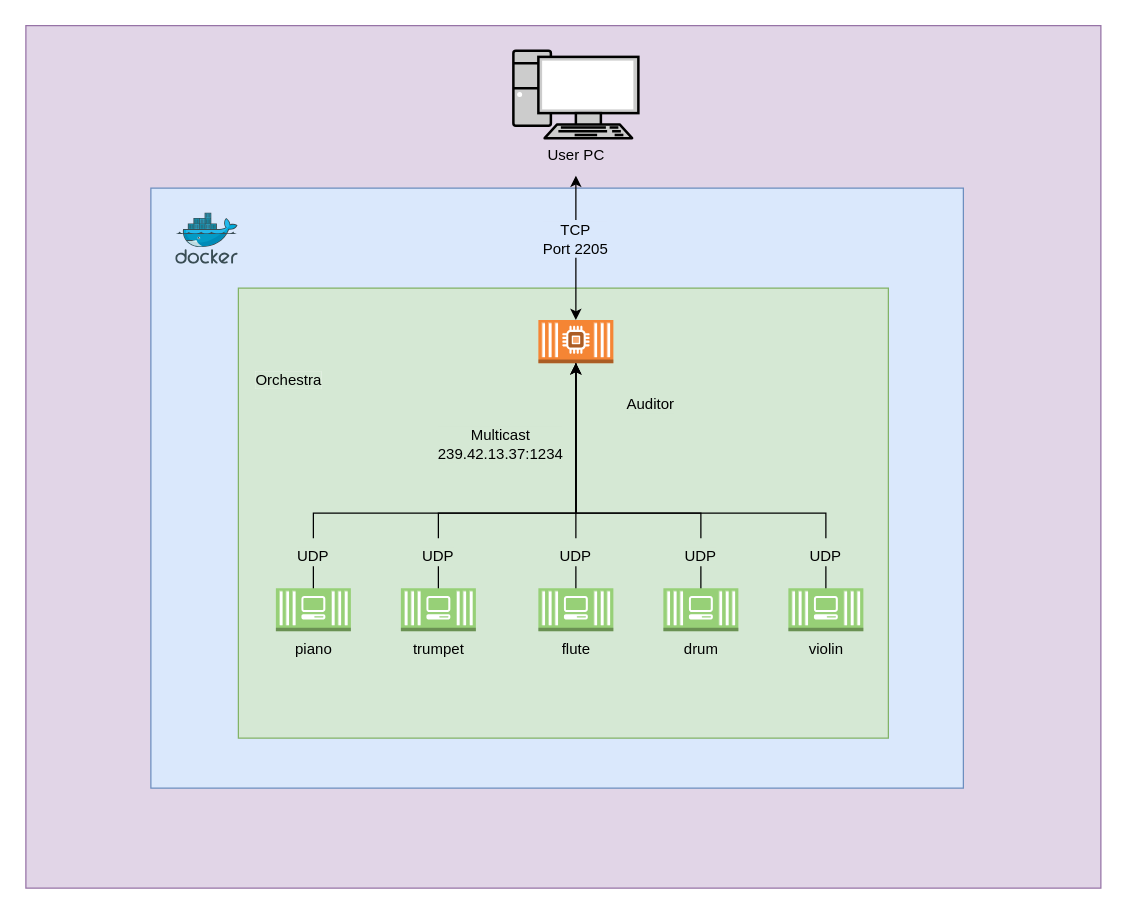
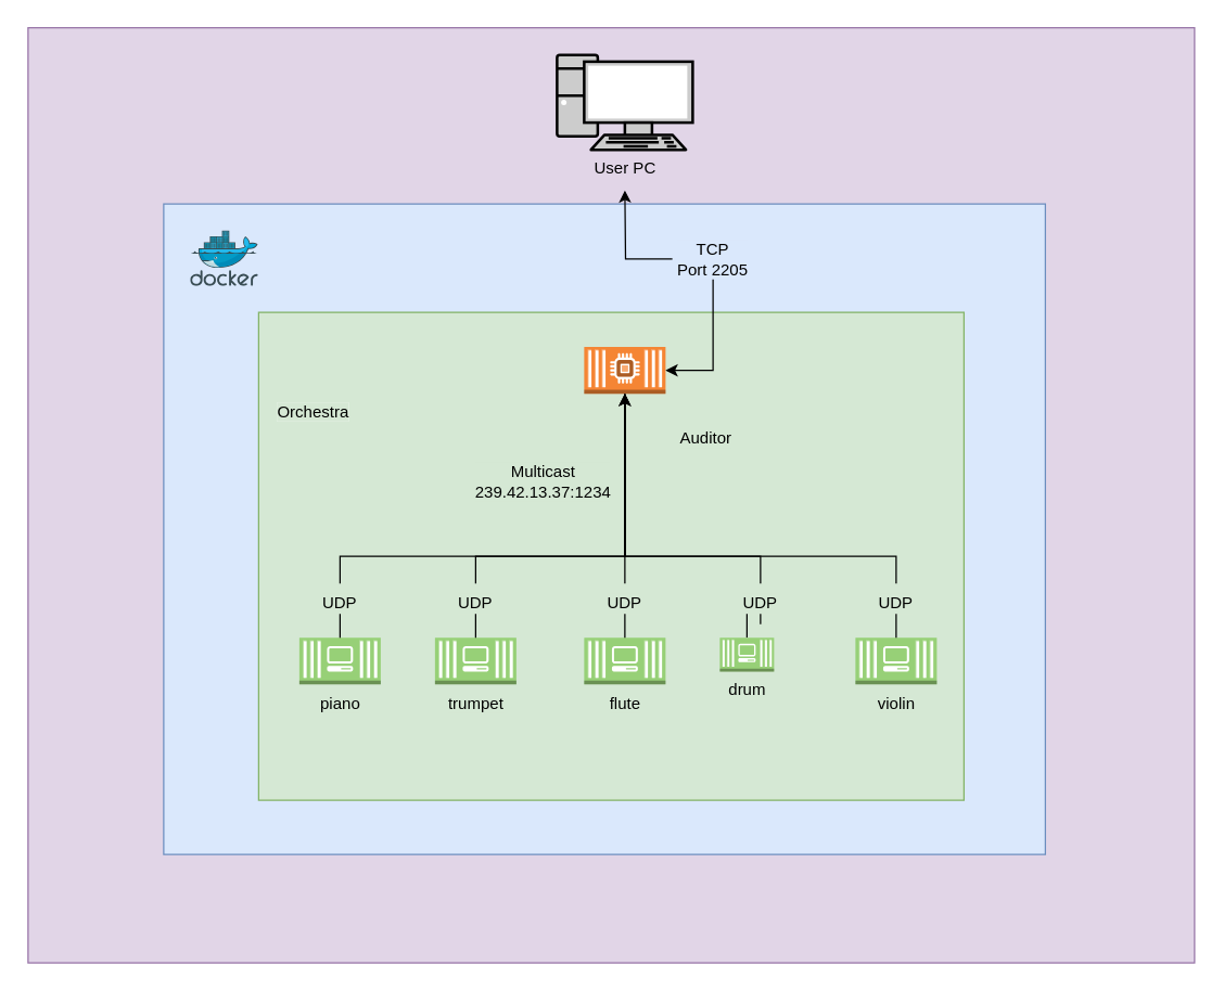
  <mxCell id="0" />
  <mxCell id="1" parent="0" />
  <mxCell id="2" value="" style="rounded=0;whiteSpace=wrap;html=1;fillColor=#e1d5e7;strokeColor=#9673a6;" vertex="1" parent="1"><mxGeometry x="20" y="20" width="860" height="690" as="geometry" /></mxCell>
  <mxCell id="3" value="&lt;font color=&quot;#000000&quot;&gt;User PC&lt;/font&gt;" style="fontColor=#0066CC;verticalAlign=top;verticalLabelPosition=bottom;labelPosition=center;align=center;html=1;outlineConnect=0;fillColor=#CCCCCC;strokeColor=#000000;gradientColor=none;gradientDirection=north;strokeWidth=2;shape=mxgraph.networks.pc;" vertex="1" parent="1"><mxGeometry x="410" y="40" width="100" height="70" as="geometry" /></mxCell>
  <mxCell id="4" value="" style="rounded=0;whiteSpace=wrap;html=1;fillColor=#DAE8FC;strokeColor=#6c8ebf;" vertex="1" parent="1"><mxGeometry x="120" y="150" width="650" height="480" as="geometry" /></mxCell>
  <mxCell id="5" value="" style="sketch=0;aspect=fixed;html=1;points=[];align=center;image;fontSize=12;image=img/lib/mscae/Docker.svg;" vertex="1" parent="1"><mxGeometry x="140" y="170" width="50" height="41" as="geometry" /></mxCell>
  <mxCell id="6" value="" style="rounded=0;whiteSpace=wrap;html=1;fillColor=#d5e8d4;strokeColor=#82b366;" vertex="1" parent="1"><mxGeometry x="190" y="230" width="520" height="360" as="geometry" /></mxCell>
  <mxCell id="7" value="&lt;span style=&quot;background-color: rgb(213, 232, 212);&quot;&gt;Orchestra&lt;/span&gt;" style="shape=image;html=1;verticalAlign=top;verticalLabelPosition=bottom;labelBackgroundColor=#ffffff;imageAspect=0;aspect=fixed;image=https://cdn4.iconfinder.com/data/icons/48-bubbles/48/22.Music-Playlist-128.png" vertex="1" parent="1"><mxGeometry x="210" y="250" width="40" height="40" as="geometry" /></mxCell>
  <mxCell id="8" style="edgeStyle=orthogonalEdgeStyle;rounded=0;orthogonalLoop=1;jettySize=auto;html=1;entryX=0.5;entryY=1;entryDx=0;entryDy=0;entryPerimeter=0;fontColor=#000000;startArrow=none;" edge="1" parent="1" source="24" target="22"><mxGeometry relative="1" as="geometry"><Array as="points"><mxPoint x="250" y="410" /><mxPoint x="460" y="410" /></Array></mxGeometry></mxCell>
  <mxCell id="9" style="edgeStyle=orthogonalEdgeStyle;rounded=0;orthogonalLoop=1;jettySize=auto;html=1;fontColor=#000000;endArrow=none;endFill=0;" edge="1" parent="1" source="10" target="24"><mxGeometry relative="1" as="geometry" /></mxCell>
  <mxCell id="10" value="piano" style="outlineConnect=0;dashed=0;verticalLabelPosition=bottom;verticalAlign=top;align=center;html=1;shape=mxgraph.aws3.ec2_compute_container_3;fillColor=#97D077;gradientColor=none;labelBackgroundColor=#D5E8D4;strokeColor=#000000;fontColor=#000000;" vertex="1" parent="1"><mxGeometry x="220" y="470" width="60" height="34.5" as="geometry" /></mxCell>
  <mxCell id="11" style="edgeStyle=orthogonalEdgeStyle;rounded=0;orthogonalLoop=1;jettySize=auto;html=1;fontColor=#000000;startArrow=none;" edge="1" parent="1" source="25" target="22"><mxGeometry relative="1" as="geometry"><Array as="points"><mxPoint x="350" y="410" /><mxPoint x="460" y="410" /></Array></mxGeometry></mxCell>
  <mxCell id="12" style="edgeStyle=orthogonalEdgeStyle;rounded=0;orthogonalLoop=1;jettySize=auto;html=1;fontColor=#000000;endArrow=none;endFill=0;" edge="1" parent="1" source="13" target="25"><mxGeometry relative="1" as="geometry" /></mxCell>
  <mxCell id="13" value="trumpet" style="outlineConnect=0;dashed=0;verticalLabelPosition=bottom;verticalAlign=top;align=center;html=1;shape=mxgraph.aws3.ec2_compute_container_3;fillColor=#97D077;gradientColor=none;labelBackgroundColor=#D5E8D4;strokeColor=#000000;fontColor=#000000;" vertex="1" parent="1"><mxGeometry x="320" y="470" width="60" height="34.5" as="geometry" /></mxCell>
  <mxCell id="14" style="edgeStyle=orthogonalEdgeStyle;rounded=0;orthogonalLoop=1;jettySize=auto;html=1;fontColor=#000000;startArrow=none;" edge="1" parent="1" source="26" target="22"><mxGeometry relative="1" as="geometry" /></mxCell>
  <mxCell id="15" style="edgeStyle=orthogonalEdgeStyle;rounded=0;orthogonalLoop=1;jettySize=auto;html=1;fontColor=#000000;endArrow=none;endFill=0;" edge="1" parent="1" source="16" target="26"><mxGeometry relative="1" as="geometry" /></mxCell>
  <mxCell id="16" value="flute" style="outlineConnect=0;dashed=0;verticalLabelPosition=bottom;verticalAlign=top;align=center;html=1;shape=mxgraph.aws3.ec2_compute_container_3;fillColor=#97D077;gradientColor=none;labelBackgroundColor=#D5E8D4;strokeColor=#000000;fontColor=#000000;" vertex="1" parent="1"><mxGeometry x="430" y="470" width="60" height="34.5" as="geometry" /></mxCell>
  <mxCell id="17" style="edgeStyle=orthogonalEdgeStyle;rounded=0;orthogonalLoop=1;jettySize=auto;html=1;fontColor=#000000;endArrow=none;endFill=0;" edge="1" parent="1" source="18" target="30"><mxGeometry relative="1" as="geometry" /></mxCell>
- <mxCell id="18" value="drum" style="outlineConnect=0;dashed=0;verticalLabelPosition=bottom;verticalAlign=top;align=center;html=1;shape=mxgraph.aws3.ec2_compute_container_3;fillColor=#97D077;gradientColor=none;labelBackgroundColor=#D5E8D4;strokeColor=#000000;fontColor=#000000;" vertex="1" parent="1"><mxGeometry x="530" y="470" width="60" height="34.5" as="geometry" /></mxCell>
+ <mxCell id="18" value="drum" style="outlineConnect=0;dashed=0;verticalLabelPosition=bottom;verticalAlign=top;align=center;html=1;shape=mxgraph.aws3.ec2_compute_container_3;fillColor=#97D077;gradientColor=none;labelBackgroundColor=#D5E8D4;strokeColor=#000000;fontColor=#000000;" vertex="1" parent="1"><mxGeometry x="530" y="470" width="40" height="25" as="geometry" /></mxCell>
  <mxCell id="19" style="edgeStyle=orthogonalEdgeStyle;rounded=0;orthogonalLoop=1;jettySize=auto;html=1;fontColor=#000000;endArrow=none;endFill=0;" edge="1" parent="1" source="20" target="28"><mxGeometry relative="1" as="geometry" /></mxCell>
  <mxCell id="20" value="violin" style="outlineConnect=0;dashed=0;verticalLabelPosition=bottom;verticalAlign=top;align=center;html=1;shape=mxgraph.aws3.ec2_compute_container_3;fillColor=#97D077;gradientColor=none;labelBackgroundColor=#D5E8D4;strokeColor=#000000;fontColor=#000000;" vertex="1" parent="1"><mxGeometry x="630" y="470" width="60" height="34.5" as="geometry" /></mxCell>
  <mxCell id="21" style="edgeStyle=orthogonalEdgeStyle;rounded=0;orthogonalLoop=1;jettySize=auto;html=1;fontColor=#000000;endArrow=classic;endFill=1;startArrow=none;startFill=1;" edge="1" parent="1" source="33"><mxGeometry relative="1" as="geometry"><mxPoint x="460" y="140" as="targetPoint" /></mxGeometry></mxCell>
  <mxCell id="22" value="" style="outlineConnect=0;dashed=0;verticalLabelPosition=bottom;verticalAlign=top;align=center;html=1;shape=mxgraph.aws3.ec2_compute_container_2;fillColor=#F58534;gradientColor=none;labelBackgroundColor=#D5E8D4;strokeColor=#000000;fontColor=#000000;" vertex="1" parent="1"><mxGeometry x="430" y="255.5" width="60" height="34.5" as="geometry" /></mxCell>
  <mxCell id="23" value="Multicast&lt;br&gt;239.42.13.37:1234&lt;br&gt;" style="text;html=1;strokeColor=none;fillColor=none;align=center;verticalAlign=middle;whiteSpace=wrap;rounded=0;labelBackgroundColor=#D5E8D4;fontColor=#000000;" vertex="1" parent="1"><mxGeometry x="370" y="340" width="60" height="30" as="geometry" /></mxCell>
  <mxCell id="24" value="UDP" style="text;html=1;strokeColor=none;fillColor=none;align=center;verticalAlign=middle;whiteSpace=wrap;rounded=0;labelBackgroundColor=#D5E8D4;fontColor=#000000;" vertex="1" parent="1"><mxGeometry x="220" y="430" width="60" height="30" as="geometry" /></mxCell>
  <mxCell id="25" value="UDP" style="text;html=1;strokeColor=none;fillColor=none;align=center;verticalAlign=middle;whiteSpace=wrap;rounded=0;labelBackgroundColor=#D5E8D4;fontColor=#000000;" vertex="1" parent="1"><mxGeometry x="320" y="430" width="60" height="30" as="geometry" /></mxCell>
  <mxCell id="26" value="UDP" style="text;html=1;strokeColor=none;fillColor=none;align=center;verticalAlign=middle;whiteSpace=wrap;rounded=0;labelBackgroundColor=#D5E8D4;fontColor=#000000;" vertex="1" parent="1"><mxGeometry x="430" y="430" width="60" height="30" as="geometry" /></mxCell>
  <mxCell id="27" style="edgeStyle=orthogonalEdgeStyle;rounded=0;orthogonalLoop=1;jettySize=auto;html=1;entryX=0.5;entryY=1;entryDx=0;entryDy=0;entryPerimeter=0;fontColor=#000000;endArrow=none;endFill=0;" edge="1" parent="1" source="28" target="22"><mxGeometry relative="1" as="geometry"><Array as="points"><mxPoint x="660" y="410" /><mxPoint x="460" y="410" /></Array></mxGeometry></mxCell>
  <mxCell id="28" value="UDP" style="text;html=1;strokeColor=none;fillColor=none;align=center;verticalAlign=middle;whiteSpace=wrap;rounded=0;labelBackgroundColor=#D5E8D4;fontColor=#000000;" vertex="1" parent="1"><mxGeometry x="630" y="430" width="60" height="30" as="geometry" /></mxCell>
  <mxCell id="29" style="edgeStyle=orthogonalEdgeStyle;rounded=0;orthogonalLoop=1;jettySize=auto;html=1;entryX=0.5;entryY=1;entryDx=0;entryDy=0;entryPerimeter=0;fontColor=#000000;endArrow=none;endFill=0;" edge="1" parent="1" source="30" target="22"><mxGeometry relative="1" as="geometry"><Array as="points"><mxPoint x="560" y="410" /><mxPoint x="460" y="410" /></Array></mxGeometry></mxCell>
  <mxCell id="30" value="UDP" style="text;html=1;strokeColor=none;fillColor=none;align=center;verticalAlign=middle;whiteSpace=wrap;rounded=0;labelBackgroundColor=#D5E8D4;fontColor=#000000;" vertex="1" parent="1"><mxGeometry x="530" y="430" width="60" height="30" as="geometry" /></mxCell>
  <mxCell id="31" value="Auditor" style="text;html=1;strokeColor=none;fillColor=none;align=center;verticalAlign=middle;whiteSpace=wrap;rounded=0;labelBackgroundColor=#D5E8D4;fontColor=#000000;" vertex="1" parent="1"><mxGeometry x="490" y="307.75" width="60" height="30" as="geometry" /></mxCell>
  <mxCell id="32" value="" style="edgeStyle=orthogonalEdgeStyle;rounded=0;orthogonalLoop=1;jettySize=auto;html=1;fontColor=#000000;endArrow=none;endFill=1;startArrow=classic;startFill=1;" edge="1" parent="1" source="22" target="33"><mxGeometry relative="1" as="geometry"><mxPoint x="460" y="255.5" as="sourcePoint" /><mxPoint x="460" y="140" as="targetPoint" /></mxGeometry></mxCell>
- <mxCell id="33" value="&lt;span style=&quot;&quot;&gt;TCP&lt;br&gt;Port 2205&lt;br&gt;&lt;/span&gt;" style="text;html=1;strokeColor=none;fillColor=none;align=center;verticalAlign=middle;whiteSpace=wrap;rounded=0;labelBackgroundColor=#DAE8FC;fontColor=#000000;" vertex="1" parent="1"><mxGeometry x="430" y="175.5" width="60" height="30" as="geometry" /></mxCell>
+ <mxCell id="33" value="&lt;span style=&quot;&quot;&gt;TCP&lt;br&gt;Port 2205&lt;br&gt;&lt;/span&gt;" style="text;html=1;strokeColor=none;fillColor=none;align=center;verticalAlign=middle;whiteSpace=wrap;rounded=0;labelBackgroundColor=#DAE8FC;fontColor=#000000;" vertex="1" parent="1"><mxGeometry x="495" y="175.5" width="60" height="30" as="geometry" /></mxCell>
